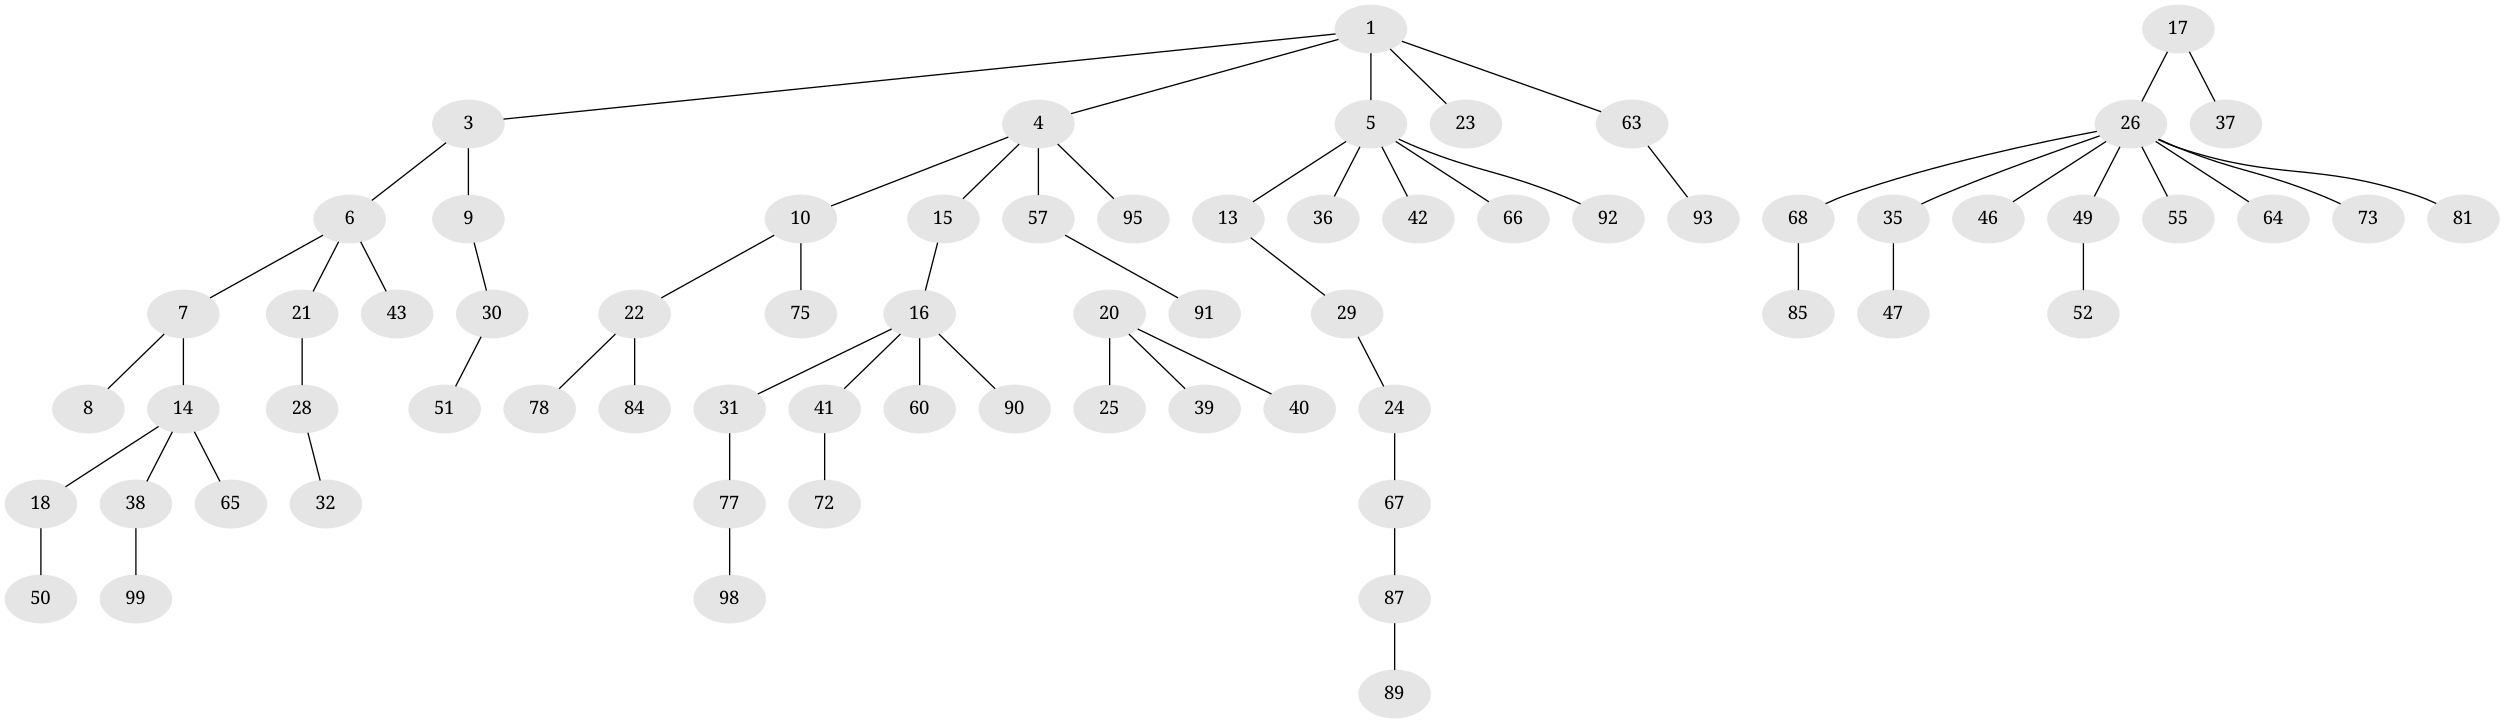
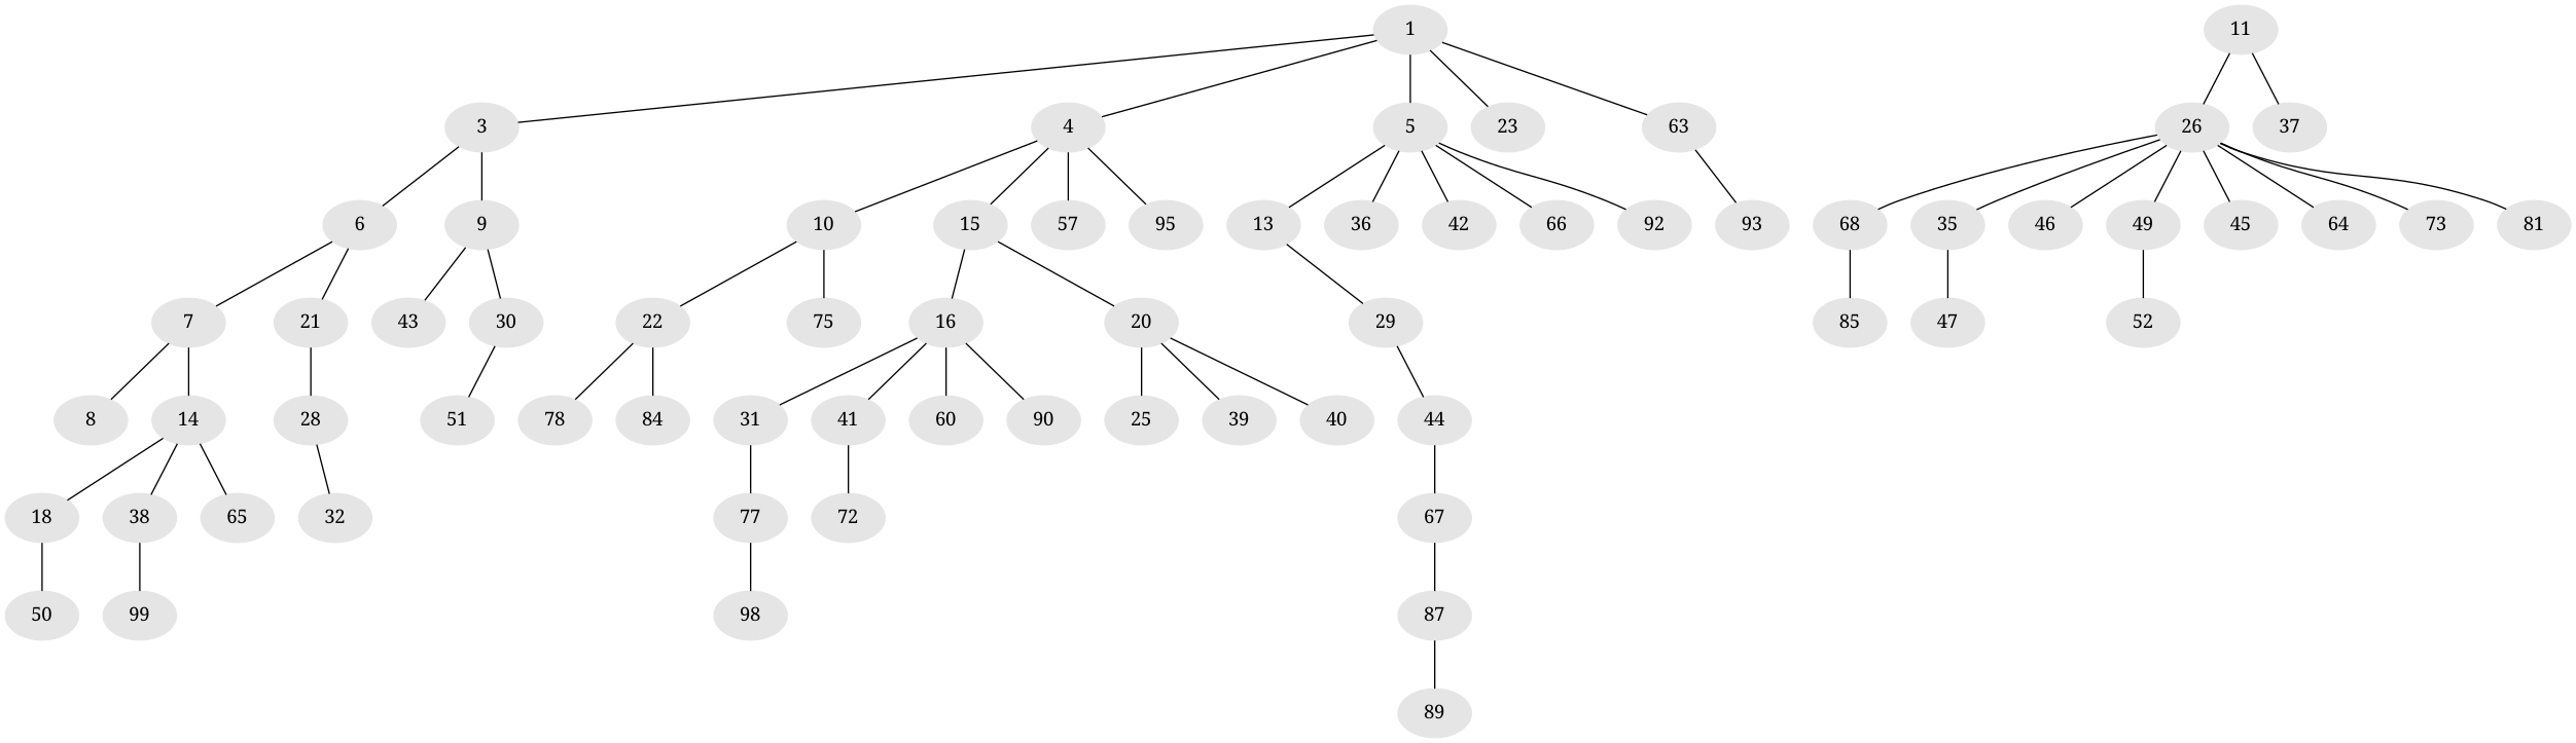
  graph {
    fontname="Noto Serif"
    node [color=gray90 fontname="Noto Serif" style=filled]
    edge [fontname="Noto Serif"]
    1 [super="+2"]
    3
    4 [super="+11"]
    5 [super="+19"]
    23
    63 [super="+80"]
    6 [super="+54"]
    9 [super="+99"]
    10 [super="+12"]
    15
    57 [super="+83"]
    95
    13
    36
    42
    66
    92
    n18 [label=93]
    7
    21
    43
    30
    22 [super="+59"]
    75
    16 [super="+24"]
    20 [super="+74"]
-   17 [super="+53"]
+   17 [super="+53" label=11]
    26 [super="+33"]
    37 [super="+100"]
-   91
    29
    8 [super="+27"]
    14 [super="+34"]
    28 [super="+79"]
    18 [super="+64"]
    38 [super="+45"]
    65
    51 [super="+58"]
    78
    84
-   44 [super="+48" label=24]
+   44 [super="+48"]
    50 [super="+82"]
    n43 [label=99 super="+70"]
    31
    41 [super="+71"]
    60 [super="+62"]
    90
    25 [super="+86"]
    39
    40
    77 [super="+88"]
    72
    68 [super="+97"]
    35
    46
    49 [super="+76"]
-   55
+   55 [label=45]
    n58 [label=64]
    73
    81
    85
    32
    47
    52 [super="+56"]
    67 [super="+93"]
    98
    87 [super="+96"]
    89
    1 -- 3
    1 -- 4
    1 -- 5
    1 -- 23
    1 -- 63
    3 -- 6
    3 -- 9
    4 -- 10
    4 -- 15
    4 -- 57
    4 -- 95
    5 -- 13
    5 -- 36
    5 -- 42
    5 -- 66
    5 -- 92
    63 -- n18
    6 -- 7
    6 -- 21
-   6 -- 43
+   9 -- 43
    9 -- 30
    10 -- 22
    10 -- 75
    15 -- 16
-   57 -- 91
+   15 -- 20
    13 -- 29
    7 -- 8
    7 -- 14
    21 -- 28
    30 -- 51
    22 -- 78
    22 -- 84
    16 -- 31
    16 -- 41
    16 -- 60
    16 -- 90
    20 -- 25
    20 -- 39
    20 -- 40
    17 -- 26
    17 -- 37
    26 -- 68
    26 -- 35
    26 -- 46
    26 -- 49
    26 -- 55
    26 -- n58
    26 -- 73
    26 -- 81
    29 -- 44
    14 -- 18
    14 -- 38
    14 -- 65
    28 -- 32
    18 -- 50
    38 -- n43
    44 -- 67
    31 -- 77
    41 -- 72
    77 -- 98
    68 -- 85
    35 -- 47
    49 -- 52
    67 -- 87
    87 -- 89
  }
